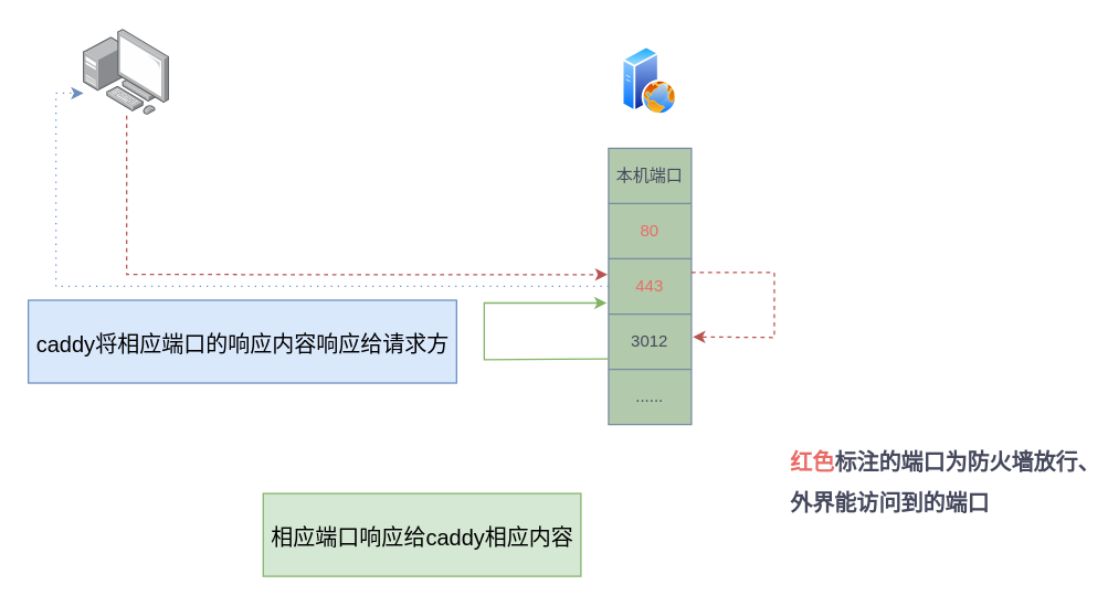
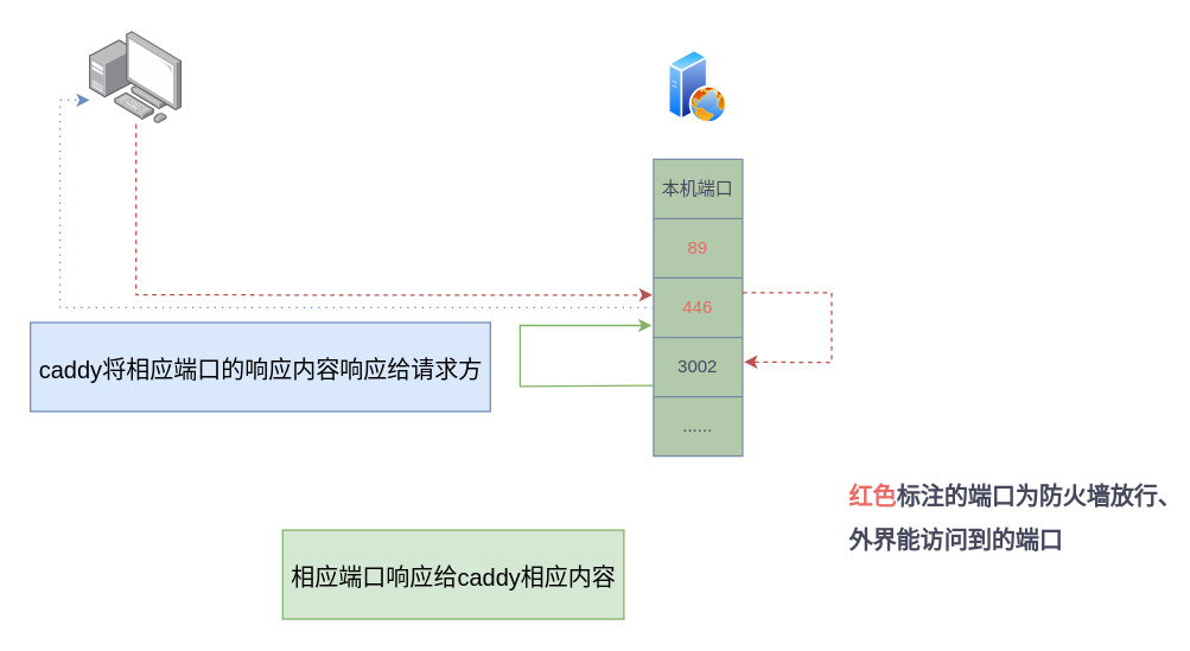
  <mxCell id="0" />
  <mxCell id="1" parent="0" />
  <mxCell id="2" value="" style="aspect=fixed;perimeter=ellipsePerimeter;html=1;align=center;shadow=0;dashed=0;spacingTop=3;image;image=img/lib/active_directory/web_server.svg;" vertex="1" parent="1"><mxGeometry x="450" y="33.2" width="40" height="50" as="geometry" /></mxCell>
  <mxCell id="3" style="edgeStyle=orthogonalEdgeStyle;rounded=0;orthogonalLoop=1;jettySize=auto;html=1;entryX=-0.012;entryY=0.286;entryDx=0;entryDy=0;entryPerimeter=0;strokeColor=#b85450;fontColor=#46495D;fillColor=#f8cecc;shadow=0;dashed=1;" edge="1" parent="1" source="4" target="10"><mxGeometry relative="1" as="geometry" /></mxCell>
  <mxCell id="4" value="" style="points=[];aspect=fixed;html=1;align=center;shadow=0;dashed=0;image;image=img/lib/allied_telesis/computer_and_terminals/Personal_Computer_with_Server.svg;" vertex="1" parent="1"><mxGeometry x="60" y="20.8" width="62.4" height="62.4" as="geometry" /></mxCell>
  <mxCell id="5" value="" style="shape=table;startSize=0;container=1;collapsible=0;childLayout=tableLayout;strokeColor=#788AA3;fontColor=#46495D;fillColor=#B2C9AB;" vertex="1" parent="1"><mxGeometry x="440" y="107" width="60" height="200" as="geometry" /></mxCell>
  <mxCell id="6" value="" style="shape=tableRow;horizontal=0;startSize=0;swimlaneHead=0;swimlaneBody=0;strokeColor=inherit;top=0;left=0;bottom=0;right=0;collapsible=0;dropTarget=0;fillColor=none;points=[[0,0.5],[1,0.5]];portConstraint=eastwest;fontColor=#46495D;" vertex="1" parent="5"><mxGeometry width="60" height="40" as="geometry" /></mxCell>
  <mxCell id="7" value="本机端口" style="shape=partialRectangle;html=1;whiteSpace=wrap;connectable=0;strokeColor=inherit;overflow=hidden;fillColor=none;top=0;left=0;bottom=0;right=0;pointerEvents=1;fontColor=#46495D;" vertex="1" parent="6"><mxGeometry width="60" height="40" as="geometry"><mxRectangle width="60" height="40" as="alternateBounds" /></mxGeometry></mxCell>
  <mxCell id="8" value="" style="shape=tableRow;horizontal=0;startSize=0;swimlaneHead=0;swimlaneBody=0;strokeColor=inherit;top=0;left=0;bottom=0;right=0;collapsible=0;dropTarget=0;fillColor=none;points=[[0,0.5],[1,0.5]];portConstraint=eastwest;fontColor=#46495D;" vertex="1" parent="5"><mxGeometry y="40" width="60" height="40" as="geometry" /></mxCell>
- <mxCell id="9" value="&lt;font color=&quot;#ea6b66&quot;&gt;80&lt;/font&gt;" style="shape=partialRectangle;html=1;whiteSpace=wrap;connectable=0;strokeColor=inherit;overflow=hidden;fillColor=none;top=0;left=0;bottom=0;right=0;pointerEvents=1;fontColor=#46495D;" vertex="1" parent="8"><mxGeometry width="60" height="40" as="geometry"><mxRectangle width="60" height="40" as="alternateBounds" /></mxGeometry></mxCell>
+ <mxCell id="9" value="&lt;font color=&quot;#ea6b66&quot;&gt;89&lt;/font&gt;" style="shape=partialRectangle;html=1;whiteSpace=wrap;connectable=0;strokeColor=inherit;overflow=hidden;fillColor=none;top=0;left=0;bottom=0;right=0;pointerEvents=1;fontColor=#46495D;" vertex="1" parent="8"><mxGeometry width="60" height="40" as="geometry"><mxRectangle width="60" height="40" as="alternateBounds" /></mxGeometry></mxCell>
  <mxCell id="10" style="shape=tableRow;horizontal=0;startSize=0;swimlaneHead=0;swimlaneBody=0;strokeColor=inherit;top=0;left=0;bottom=0;right=0;collapsible=0;dropTarget=0;fillColor=none;points=[[0,0.5],[1,0.5]];portConstraint=eastwest;fontColor=#46495D;" vertex="1" parent="5"><mxGeometry y="80" width="60" height="40" as="geometry" /></mxCell>
- <mxCell id="11" value="&lt;font color=&quot;#ea6b66&quot;&gt;443&lt;/font&gt;" style="shape=partialRectangle;html=1;whiteSpace=wrap;connectable=0;strokeColor=inherit;overflow=hidden;fillColor=none;top=0;left=0;bottom=0;right=0;pointerEvents=1;fontColor=#46495D;" vertex="1" parent="10"><mxGeometry width="60" height="40" as="geometry"><mxRectangle width="60" height="40" as="alternateBounds" /></mxGeometry></mxCell>
+ <mxCell id="11" value="&lt;font color=&quot;#ea6b66&quot;&gt;446&lt;/font&gt;" style="shape=partialRectangle;html=1;whiteSpace=wrap;connectable=0;strokeColor=inherit;overflow=hidden;fillColor=none;top=0;left=0;bottom=0;right=0;pointerEvents=1;fontColor=#46495D;" vertex="1" parent="10"><mxGeometry width="60" height="40" as="geometry"><mxRectangle width="60" height="40" as="alternateBounds" /></mxGeometry></mxCell>
  <mxCell id="12" value="" style="shape=tableRow;horizontal=0;startSize=0;swimlaneHead=0;swimlaneBody=0;strokeColor=inherit;top=0;left=0;bottom=0;right=0;collapsible=0;dropTarget=0;fillColor=none;points=[[0,0.5],[1,0.5]];portConstraint=eastwest;fontColor=#46495D;" vertex="1" parent="5"><mxGeometry y="120" width="60" height="40" as="geometry" /></mxCell>
- <mxCell id="13" value="3012" style="shape=partialRectangle;html=1;whiteSpace=wrap;connectable=0;strokeColor=inherit;overflow=hidden;fillColor=none;top=0;left=0;bottom=0;right=0;pointerEvents=1;fontColor=#46495D;" vertex="1" parent="12"><mxGeometry width="60" height="40" as="geometry"><mxRectangle width="60" height="40" as="alternateBounds" /></mxGeometry></mxCell>
+ <mxCell id="13" value="3002" style="shape=partialRectangle;html=1;whiteSpace=wrap;connectable=0;strokeColor=inherit;overflow=hidden;fillColor=none;top=0;left=0;bottom=0;right=0;pointerEvents=1;fontColor=#46495D;" vertex="1" parent="12"><mxGeometry width="60" height="40" as="geometry"><mxRectangle width="60" height="40" as="alternateBounds" /></mxGeometry></mxCell>
  <mxCell id="14" value="" style="shape=tableRow;horizontal=0;startSize=0;swimlaneHead=0;swimlaneBody=0;strokeColor=inherit;top=0;left=0;bottom=0;right=0;collapsible=0;dropTarget=0;fillColor=none;points=[[0,0.5],[1,0.5]];portConstraint=eastwest;fontColor=#46495D;" vertex="1" parent="5"><mxGeometry y="160" width="60" height="40" as="geometry" /></mxCell>
  <mxCell id="15" value="......" style="shape=partialRectangle;html=1;whiteSpace=wrap;connectable=0;strokeColor=inherit;overflow=hidden;fillColor=none;top=0;left=0;bottom=0;right=0;pointerEvents=1;fontColor=#46495D;" vertex="1" parent="14"><mxGeometry width="60" height="40" as="geometry"><mxRectangle width="60" height="40" as="alternateBounds" /></mxGeometry></mxCell>
  <mxCell id="16" value="" style="endArrow=classic;html=1;rounded=0;strokeColor=#82b366;fontColor=#46495D;fillColor=#d5e8d4;exitX=-0.002;exitY=0.814;exitDx=0;exitDy=0;exitPerimeter=0;entryX=-0.021;entryY=0.8;entryDx=0;entryDy=0;entryPerimeter=0;" edge="1" parent="5" source="12" target="10"><mxGeometry width="50" height="50" relative="1" as="geometry"><mxPoint x="-90" y="180" as="sourcePoint" /><mxPoint x="-100" y="140" as="targetPoint" /><Array as="points"><mxPoint x="-90" y="153" /><mxPoint x="-90" y="112" /></Array></mxGeometry></mxCell>
  <mxCell id="17" value="&lt;font style=&quot;font-size: 16px;&quot;&gt;&lt;font color=&quot;#ea6b66&quot;&gt;红色&lt;/font&gt;标注的端口为防火墙放行、&lt;br&gt;外界能访问到的端口&lt;/font&gt;" style="text;strokeColor=none;fillColor=none;html=1;fontSize=24;fontStyle=1;verticalAlign=middle;align=left;fontColor=#46495D;" vertex="1" parent="1"><mxGeometry x="570" y="302" width="210" height="90" as="geometry" /></mxCell>
  <mxCell id="18" value="" style="endArrow=classic;html=1;rounded=0;strokeColor=#b85450;fontColor=#46495D;fillColor=#f8cecc;entryX=1.017;entryY=0.414;entryDx=0;entryDy=0;entryPerimeter=0;dashed=1;" edge="1" parent="1" target="12"><mxGeometry width="50" height="50" relative="1" as="geometry"><mxPoint x="500" y="197" as="sourcePoint" /><mxPoint x="550" y="197" as="targetPoint" /><Array as="points"><mxPoint x="560" y="197" /><mxPoint x="560" y="227" /><mxPoint x="560" y="244" /></Array></mxGeometry></mxCell>
  <mxCell id="19" value="&lt;span style=&quot;font-size: 16px; font-weight: 400;&quot;&gt;相应端口响应给caddy相应内容&lt;/span&gt;" style="text;strokeColor=#82b366;fillColor=#d5e8d4;html=1;fontSize=24;fontStyle=1;verticalAlign=middle;align=center;" vertex="1" parent="1"><mxGeometry x="190" y="357" width="230" height="60" as="geometry" /></mxCell>
  <mxCell id="20" style="edgeStyle=orthogonalEdgeStyle;rounded=0;orthogonalLoop=1;jettySize=auto;html=1;entryX=0;entryY=0.74;entryDx=0;entryDy=0;entryPerimeter=0;strokeColor=#6c8ebf;fontColor=#46495D;fillColor=#dae8fc;dashed=1;dashPattern=1 4;" edge="1" parent="1" source="10" target="4"><mxGeometry relative="1" as="geometry" /></mxCell>
  <mxCell id="21" value="&lt;span style=&quot;font-size: 16px; font-weight: 400;&quot;&gt;caddy将相应端口的响应内容响应给请求方&lt;/span&gt;" style="text;strokeColor=#6c8ebf;fillColor=#dae8fc;html=1;fontSize=24;fontStyle=1;verticalAlign=middle;align=center;" vertex="1" parent="1"><mxGeometry x="20" y="217" width="310" height="60" as="geometry" /></mxCell>
